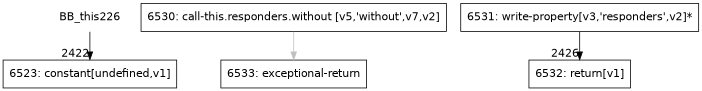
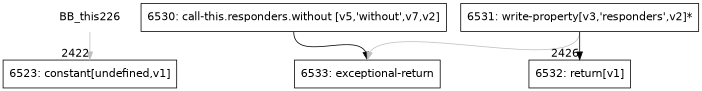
  digraph {
    fontname="DejaVu Sans"
    rankdir=TD
    node [fontname="DejaVu Sans" shape=record]
    edge [fontname="DejaVu Sans" headport=n tailport=s]
    n1 [label=BB_this226 shape=none]
    n2 [label="{6523: constant[undefined,v1]}"]
    n3 [label="{6530: call-this.responders.without [v5,'without',v7,v2]}"]
    n4 [label="{6533: exceptional-return}"]
    n5 [label="{6531: write-property[v3,'responders',v2]*}"]
    n6 [label="{6532: return[v1]}"]
-   n1 -> n2 [headlabel="    2422"]
-   n3 -> n4 [color=gray]
+   n1 -> n2 [headlabel="    2422" color=gray]
+   n3 -> n4 [color=black]
+   n5 -> n4 [color=gray]
    n5 -> n6 [headlabel="      2426"]
  }
